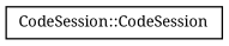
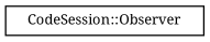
  digraph {
    rankdir=LR
    fontname="Noto Serif"
-   n1 [color=black fillcolor=white fontname="Noto Serif" fontsize=10 height=0.2 label="CodeSession::CodeSession" shape=record style=filled width=0.4]
+   n1 [color=black fillcolor=white fontname="Noto Serif" fontsize=10 height=0.2 label="CodeSession::Observer" shape=record style=filled width=0.4]
  }
